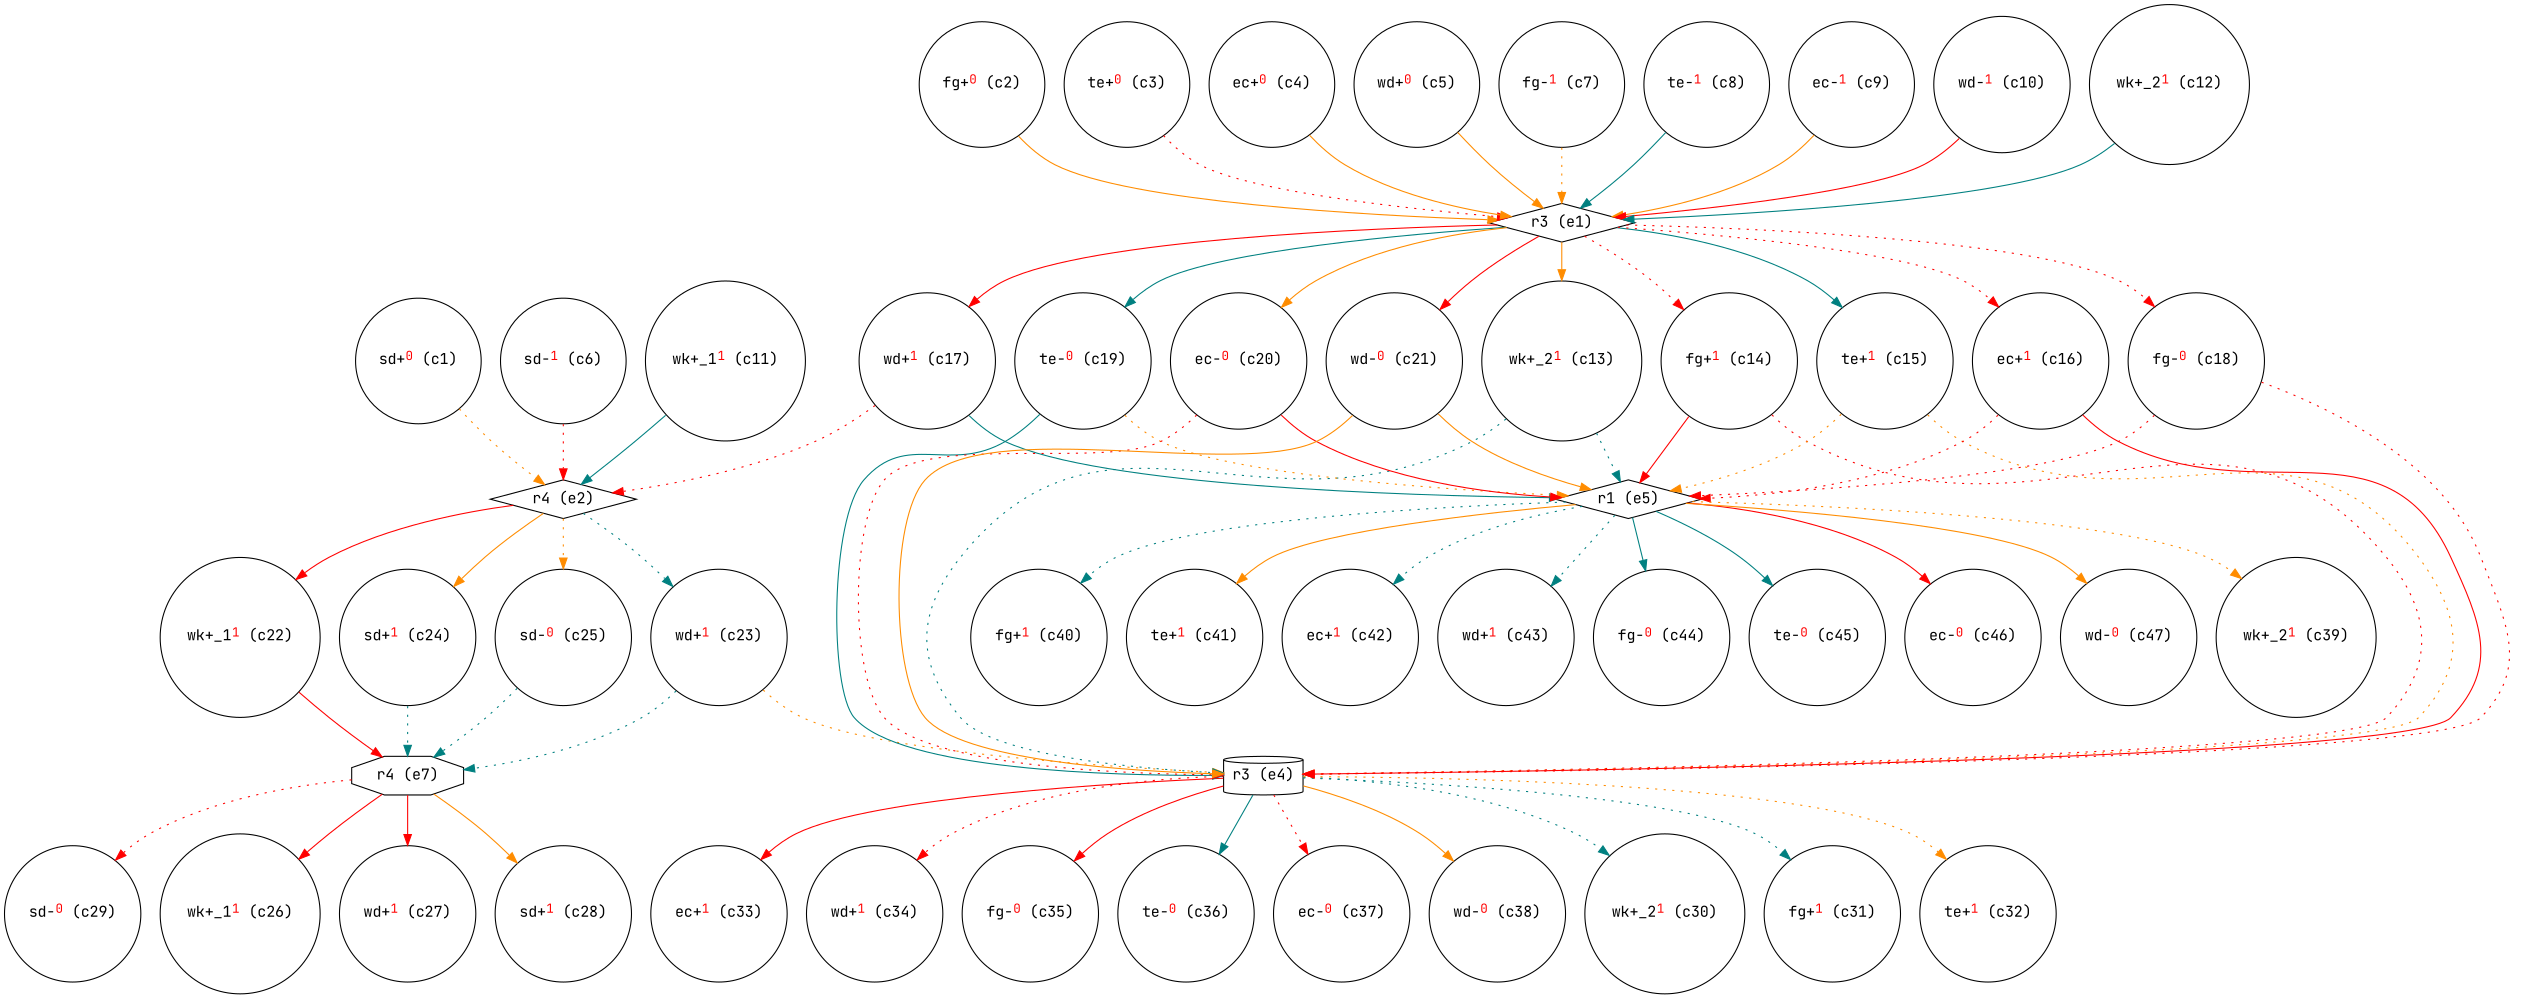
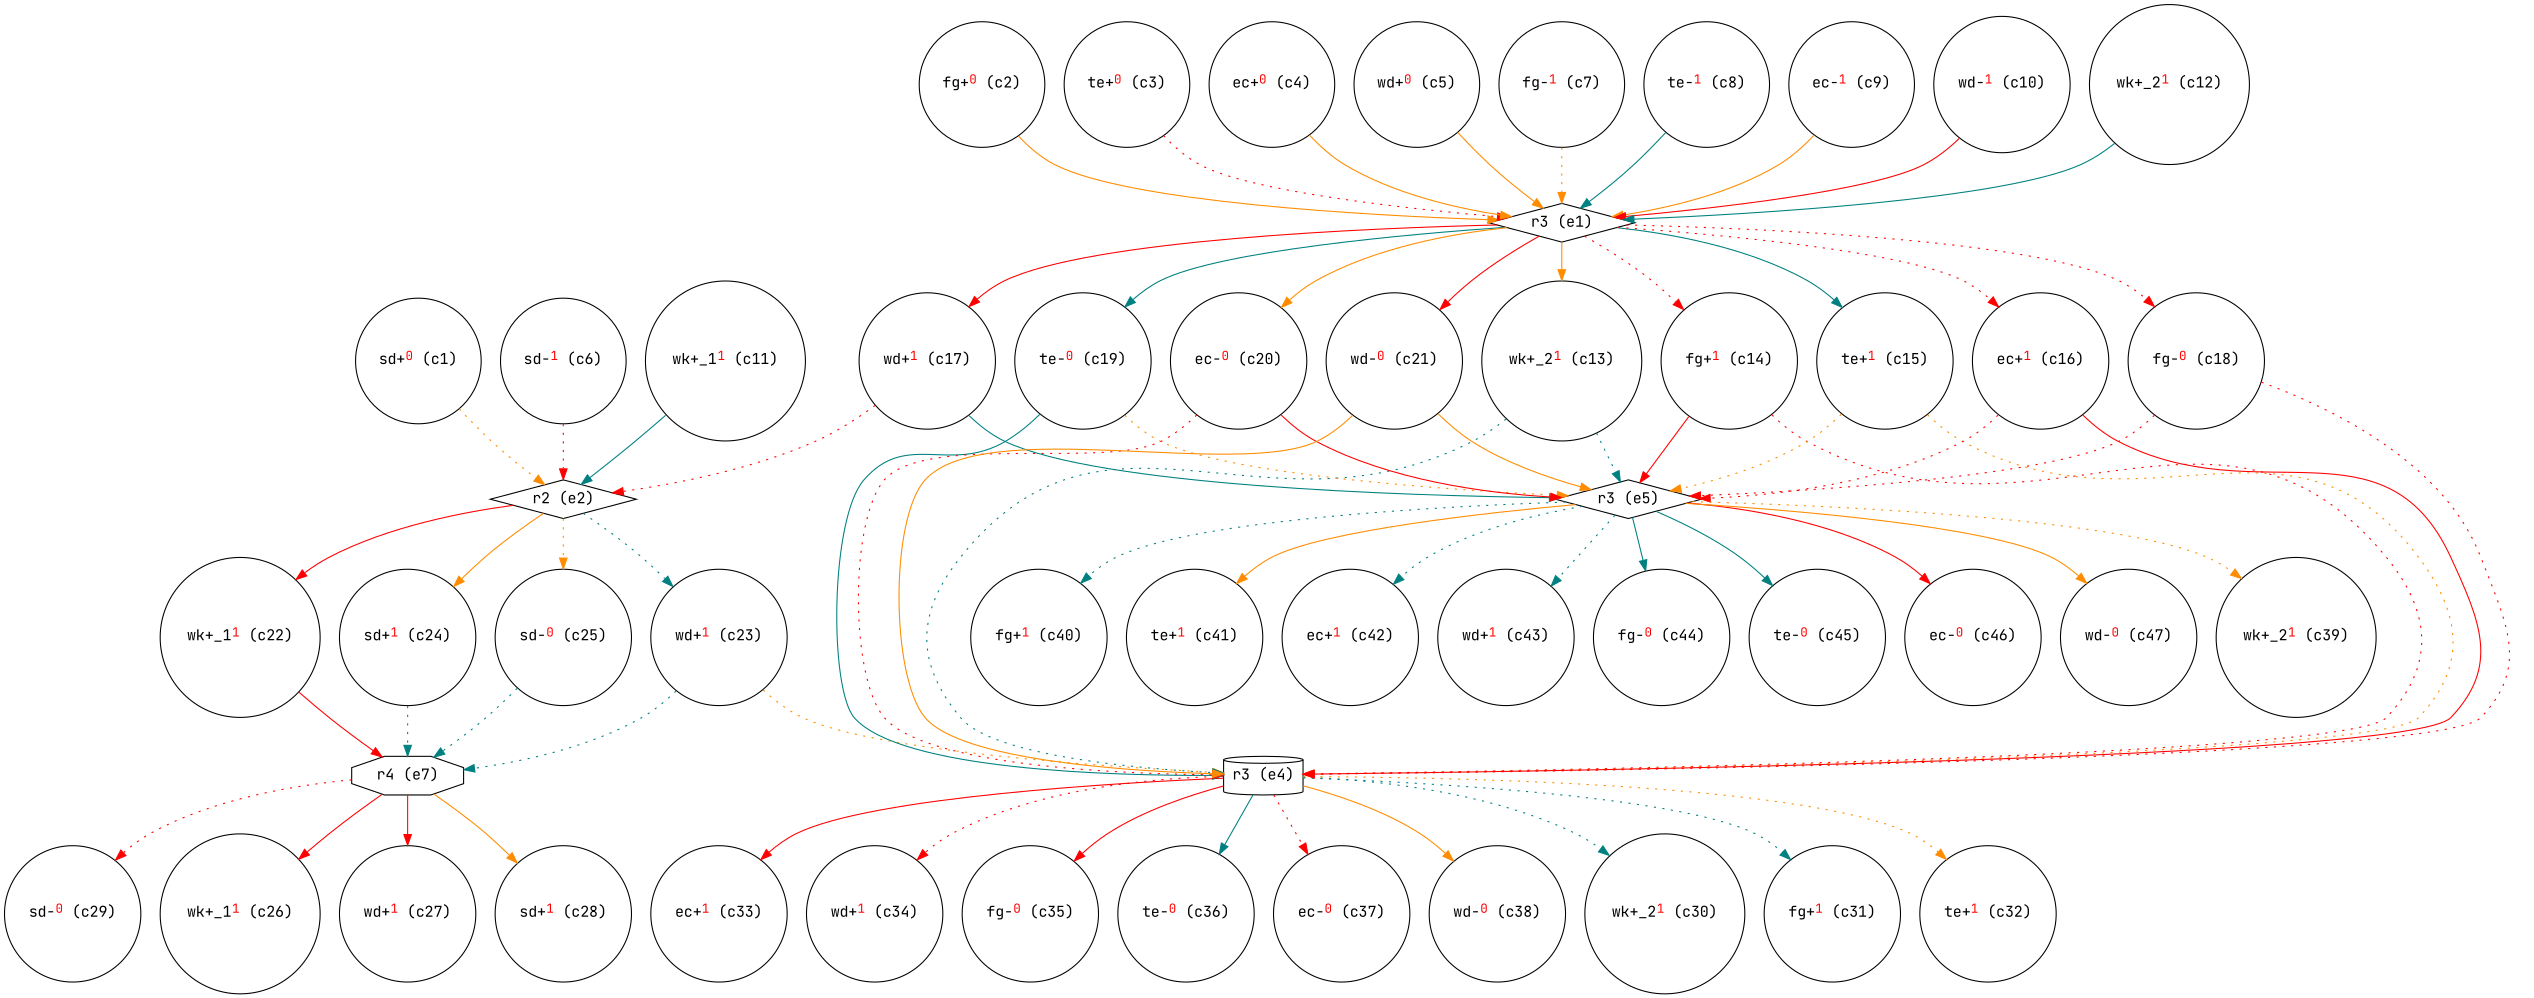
  digraph {
    fontname="JetBrains Mono"
    node [fontname="JetBrains Mono" shape=circle]
    edge [color=red fontname="JetBrains Mono" style=solid]
    n1 [label=<sd+<FONT COLOR="red"><SUP>0</SUP></FONT>&nbsp;(c1)>]
-   n2 [label="r4 (e2)" shape=diamond]
+   n2 [label="r2 (e2)" shape=diamond]
    n3 [label=<wk+_1<FONT COLOR="red"><SUP>1</SUP></FONT>&nbsp;(c22)>]
    n4 [label=<wd+<FONT COLOR="red"><SUP>1</SUP></FONT>&nbsp;(c23)>]
    n5 [label=<sd+<FONT COLOR="red"><SUP>1</SUP></FONT>&nbsp;(c24)>]
    n6 [label=<sd-<FONT COLOR="red"><SUP>0</SUP></FONT>&nbsp;(c25)>]
    n7 [label="r4 (e7)" shape=octagon]
    n8 [label="r3 (e4)" shape=cylinder]
    n9 [label=<fg+<FONT COLOR="red"><SUP>0</SUP></FONT>&nbsp;(c2)>]
    n10 [label="r3 (e1)" shape=diamond]
    n11 [label=<wk+_2<FONT COLOR="red"><SUP>1</SUP></FONT>&nbsp;(c13)>]
    n12 [label=<fg+<FONT COLOR="red"><SUP>1</SUP></FONT>&nbsp;(c14)>]
    n13 [label=<te+<FONT COLOR="red"><SUP>1</SUP></FONT>&nbsp;(c15)>]
    n14 [label=<ec+<FONT COLOR="red"><SUP>1</SUP></FONT>&nbsp;(c16)>]
    n15 [label=<wd+<FONT COLOR="red"><SUP>1</SUP></FONT>&nbsp;(c17)>]
    n16 [label=<fg-<FONT COLOR="red"><SUP>0</SUP></FONT>&nbsp;(c18)>]
    n17 [label=<te-<FONT COLOR="red"><SUP>0</SUP></FONT>&nbsp;(c19)>]
    n18 [label=<ec-<FONT COLOR="red"><SUP>0</SUP></FONT>&nbsp;(c20)>]
    n19 [label=<wd-<FONT COLOR="red"><SUP>0</SUP></FONT>&nbsp;(c21)>]
-   n20 [label="r1 (e5)" shape=diamond]
+   n20 [label="r3 (e5)" shape=diamond]
    n21 [label=<te+<FONT COLOR="red"><SUP>0</SUP></FONT>&nbsp;(c3)>]
    n22 [label=<ec+<FONT COLOR="red"><SUP>0</SUP></FONT>&nbsp;(c4)>]
    n23 [label=<wd+<FONT COLOR="red"><SUP>0</SUP></FONT>&nbsp;(c5)>]
    n24 [label=<sd-<FONT COLOR="red"><SUP>1</SUP></FONT>&nbsp;(c6)>]
    n25 [label=<fg-<FONT COLOR="red"><SUP>1</SUP></FONT>&nbsp;(c7)>]
    n26 [label=<te-<FONT COLOR="red"><SUP>1</SUP></FONT>&nbsp;(c8)>]
    n27 [label=<ec-<FONT COLOR="red"><SUP>1</SUP></FONT>&nbsp;(c9)>]
    n28 [label=<wd-<FONT COLOR="red"><SUP>1</SUP></FONT>&nbsp;(c10)>]
    n29 [label=<wk+_1<FONT COLOR="red"><SUP>1</SUP></FONT>&nbsp;(c11)>]
    n30 [label=<wk+_2<FONT COLOR="red"><SUP>1</SUP></FONT>&nbsp;(c12)>]
    n31 [label=<wk+_2<FONT COLOR="red"><SUP>1</SUP></FONT>&nbsp;(c30)>]
    n32 [label=<fg+<FONT COLOR="red"><SUP>1</SUP></FONT>&nbsp;(c31)>]
    n33 [label=<te+<FONT COLOR="red"><SUP>1</SUP></FONT>&nbsp;(c32)>]
    n34 [label=<ec+<FONT COLOR="red"><SUP>1</SUP></FONT>&nbsp;(c33)>]
    n35 [label=<wd+<FONT COLOR="red"><SUP>1</SUP></FONT>&nbsp;(c34)>]
    n36 [label=<fg-<FONT COLOR="red"><SUP>0</SUP></FONT>&nbsp;(c35)>]
    n37 [label=<te-<FONT COLOR="red"><SUP>0</SUP></FONT>&nbsp;(c36)>]
    n38 [label=<ec-<FONT COLOR="red"><SUP>0</SUP></FONT>&nbsp;(c37)>]
    n39 [label=<wd-<FONT COLOR="red"><SUP>0</SUP></FONT>&nbsp;(c38)>]
    n40 [label=<wk+_2<FONT COLOR="red"><SUP>1</SUP></FONT>&nbsp;(c39)>]
    n41 [label=<fg+<FONT COLOR="red"><SUP>1</SUP></FONT>&nbsp;(c40)>]
    n42 [label=<te+<FONT COLOR="red"><SUP>1</SUP></FONT>&nbsp;(c41)>]
    n43 [label=<ec+<FONT COLOR="red"><SUP>1</SUP></FONT>&nbsp;(c42)>]
    n44 [label=<wd+<FONT COLOR="red"><SUP>1</SUP></FONT>&nbsp;(c43)>]
    n45 [label=<fg-<FONT COLOR="red"><SUP>0</SUP></FONT>&nbsp;(c44)>]
    n46 [label=<te-<FONT COLOR="red"><SUP>0</SUP></FONT>&nbsp;(c45)>]
    n47 [label=<ec-<FONT COLOR="red"><SUP>0</SUP></FONT>&nbsp;(c46)>]
    n48 [label=<wd-<FONT COLOR="red"><SUP>0</SUP></FONT>&nbsp;(c47)>]
    n49 [label=<wk+_1<FONT COLOR="red"><SUP>1</SUP></FONT>&nbsp;(c26)>]
    n50 [label=<wd+<FONT COLOR="red"><SUP>1</SUP></FONT>&nbsp;(c27)>]
    n51 [label=<sd+<FONT COLOR="red"><SUP>1</SUP></FONT>&nbsp;(c28)>]
    n52 [label=<sd-<FONT COLOR="red"><SUP>0</SUP></FONT>&nbsp;(c29)>]
    n1 -> n2 [color=darkorange style=dotted]
    n2 -> n3
    n2 -> n4 [color=teal style=dotted]
    n2 -> n5 [color=darkorange]
    n2 -> n6 [color=darkorange style=dotted]
    n3 -> n7
    n4 -> n7 [color=teal style=dotted]
    n4 -> n8 [color=darkorange style=dotted]
    n5 -> n7 [color=teal style=dotted]
    n6 -> n7 [color=teal style=dotted]
    n7 -> n49
    n7 -> n50
    n7 -> n51 [color=darkorange]
    n7 -> n52 [style=dotted]
    n8 -> n31 [color=teal style=dotted]
    n8 -> n32 [color=teal style=dotted]
    n8 -> n33 [color=darkorange style=dotted]
    n8 -> n34
    n8 -> n35 [style=dotted]
    n8 -> n36
    n8 -> n37 [color=teal]
    n8 -> n38 [style=dotted]
    n8 -> n39 [color=darkorange]
    n9 -> n10 [color=darkorange]
    n10 -> n11 [color=darkorange]
    n10 -> n12 [style=dotted]
    n10 -> n13 [color=teal]
    n10 -> n14 [style=dotted]
    n10 -> n15
    n10 -> n16 [style=dotted]
    n10 -> n17 [color=teal]
    n10 -> n18 [color=darkorange]
    n10 -> n19
    n11 -> n8 [color=teal style=dotted]
    n11 -> n20 [color=teal style=dotted]
    n12 -> n8 [style=dotted]
    n12 -> n20
    n13 -> n8 [color=darkorange style=dotted]
    n13 -> n20 [color=darkorange style=dotted]
    n14 -> n8
    n14 -> n20 [style=dotted]
    n15 -> n2 [style=dotted]
    n15 -> n20 [color=teal]
    n16 -> n8 [style=dotted]
    n16 -> n20 [style=dotted]
    n17 -> n8 [color=teal]
    n17 -> n20 [color=darkorange style=dotted]
    n18 -> n8 [style=dotted]
    n18 -> n20
    n19 -> n8 [color=darkorange]
    n19 -> n20 [color=darkorange]
    n20 -> n40 [color=darkorange style=dotted]
    n20 -> n41 [color=teal style=dotted]
    n20 -> n42 [color=darkorange]
    n20 -> n43 [color=teal style=dotted]
    n20 -> n44 [color=teal style=dotted]
    n20 -> n45 [color=teal]
    n20 -> n46 [color=teal]
    n20 -> n47
    n20 -> n48 [color=darkorange]
    n21 -> n10 [style=dotted]
    n22 -> n10 [color=darkorange]
    n23 -> n10 [color=darkorange]
    n24 -> n2 [style=dotted]
    n25 -> n10 [color=darkorange style=dotted]
    n26 -> n10 [color=teal]
    n27 -> n10 [color=darkorange]
    n28 -> n10
    n29 -> n2 [color=teal]
    n30 -> n10 [color=teal]
  }
